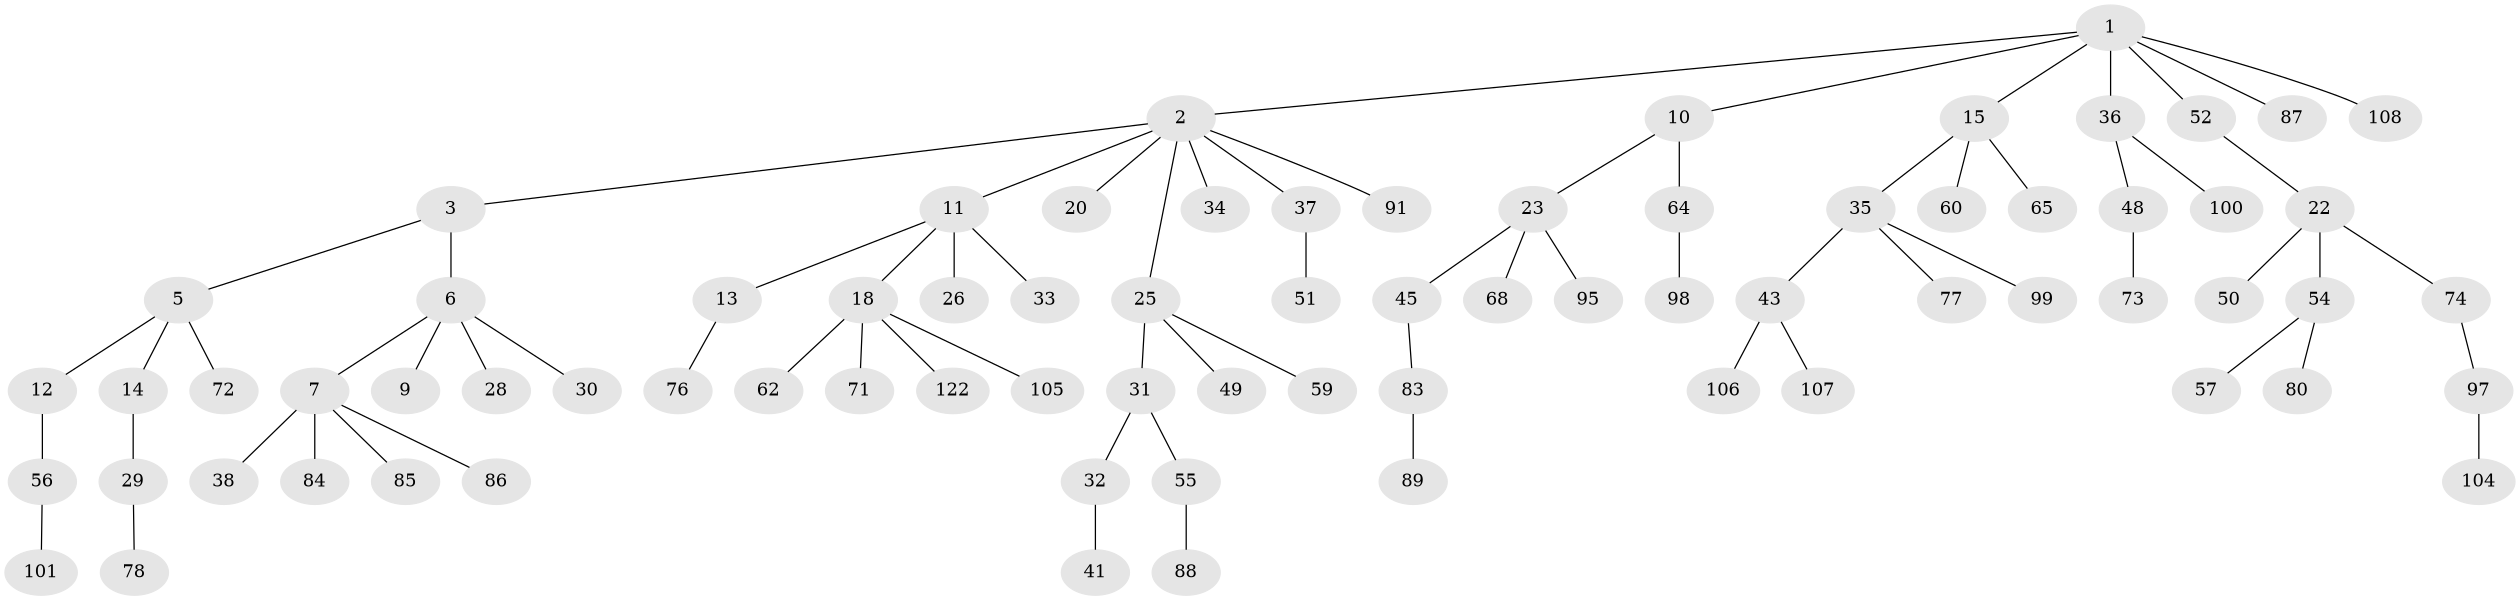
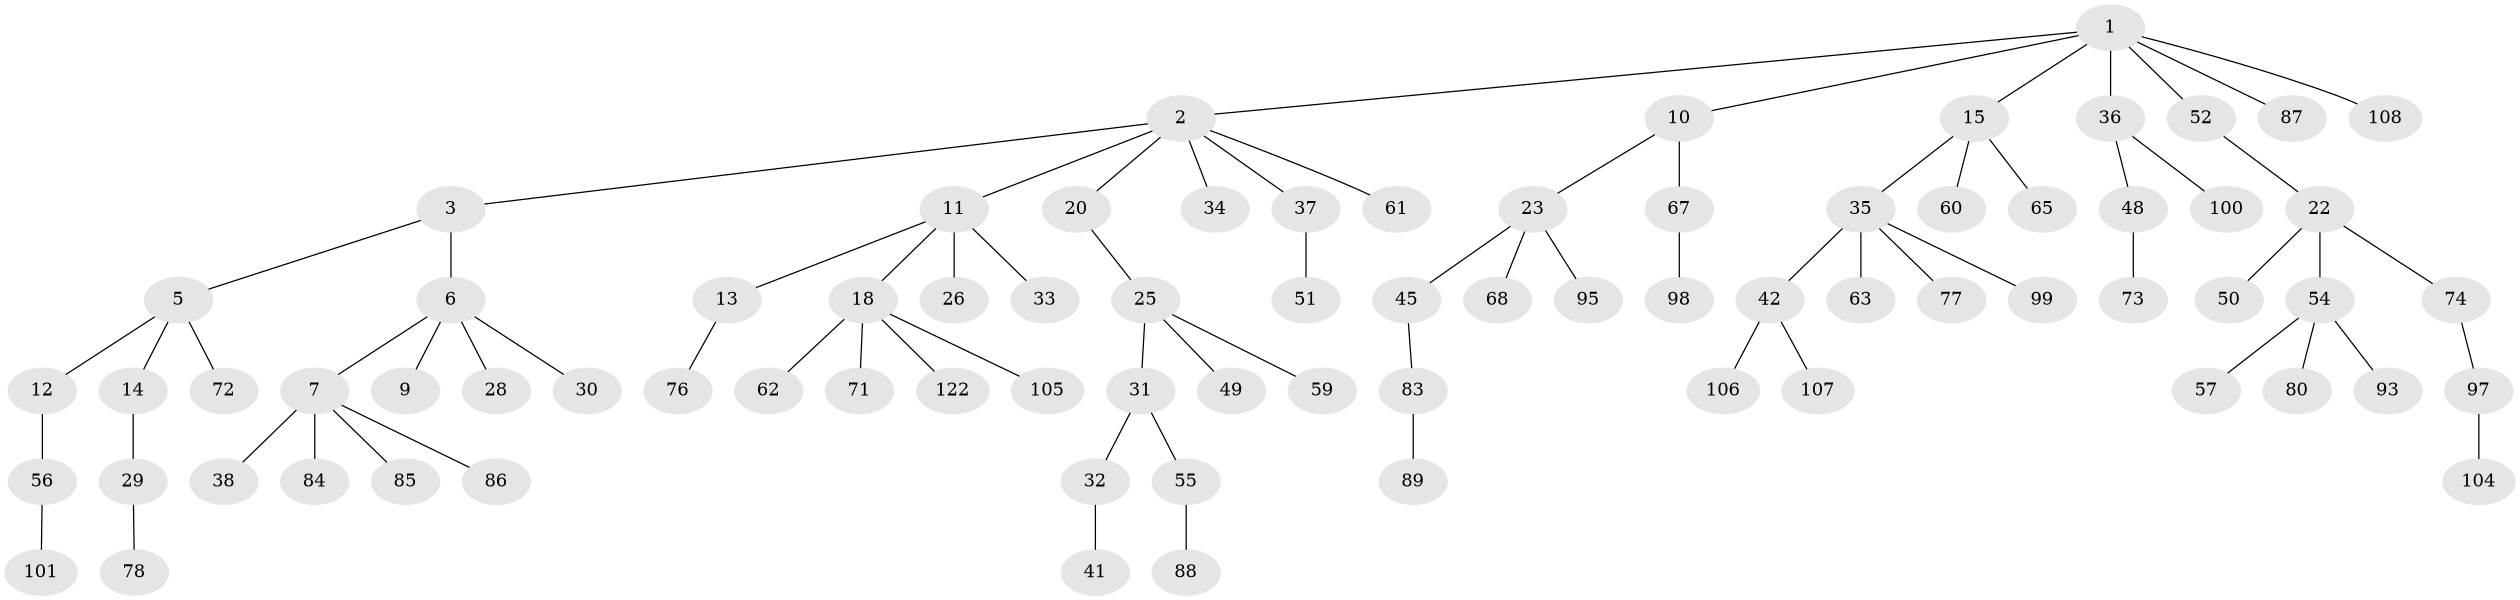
  graph {
    node [color=gray90 style=filled]
    1 [super="+4"]
    2 [super="+17"]
    10 [super="+58"]
    15 [super="+39"]
    36 [super="+79"]
    52
    87
    108
    3
    11 [super="+19"]
    20 [super="+109"]
    25 [super="+43"]
    34
    37 [super="+92"]
-   91
+   91 [label=61]
    23 [super="+61"]
-   64
+   64 [label=67]
    35 [super="+46"]
    60 [super="+75"]
    65 [super="+66"]
    50 [super="+111"]
    22
    54 [super="+67"]
    74 [super="+82"]
    n25 [label=48 super="+96"]
    100
    5 [super="+16"]
    6 [super="+8"]
    13 [super="+24"]
    18 [super="+21"]
    26 [super="+48"]
    33
    31 [super="+94"]
    49 [super="+81"]
    59
    51
    12 [super="+27"]
    14 [super="+70"]
    72
    7 [super="+53"]
    9
    28
    30
    56
    29 [super="+40"]
    38
    84
    85
    86
    45
    68
    95 [super="+103"]
    98
    76
    62
    71
    n57 [label=122]
    105
    101
    78
-   42 [super="+47" label=43]
+   42 [super="+47"]
+   63
    77
    99
    57
    80
+   93
    97 [super="+110"]
    83
    32
    55
    41
    88
    106
    107
    73
    89 [super="+90"]
    104 [super="+112"]
    1 -- 2
    1 -- 10
    1 -- 15
    1 -- 36
    1 -- 52
    1 -- 87
    1 -- 108
    2 -- 3
    2 -- 11
    2 -- 20
-   2 -- 25
+   20 -- 25
    2 -- 34
    2 -- 37
    2 -- 91
    10 -- 23
    10 -- 64
    15 -- 35
    15 -- 60
    15 -- 65
    36 -- n25
    36 -- 100
    52 -- 22
    3 -- 5
    3 -- 6
    11 -- 13
    11 -- 18
    11 -- 26
    11 -- 33
    25 -- 31
    25 -- 49
    25 -- 59
    37 -- 51
    23 -- 45
    23 -- 68
    23 -- 95
    64 -- 98
    35 -- 42
+   35 -- 63
    35 -- 77
    35 -- 99
    22 -- 50
    22 -- 54
    22 -- 74
    54 -- 57
    54 -- 80
+   54 -- 93
    74 -- 97
    n25 -- 73
    5 -- 12
    5 -- 14
    5 -- 72
    6 -- 7
    6 -- 9
    6 -- 28
    6 -- 30
    13 -- 76
    18 -- 62
    18 -- 71
    18 -- n57
    18 -- 105
    31 -- 32
    31 -- 55
    12 -- 56
    14 -- 29
    7 -- 38
    7 -- 84
    7 -- 85
    7 -- 86
    56 -- 101
    29 -- 78
    45 -- 83
    42 -- 106
    42 -- 107
    97 -- 104
    83 -- 89
    32 -- 41
    55 -- 88
  }
